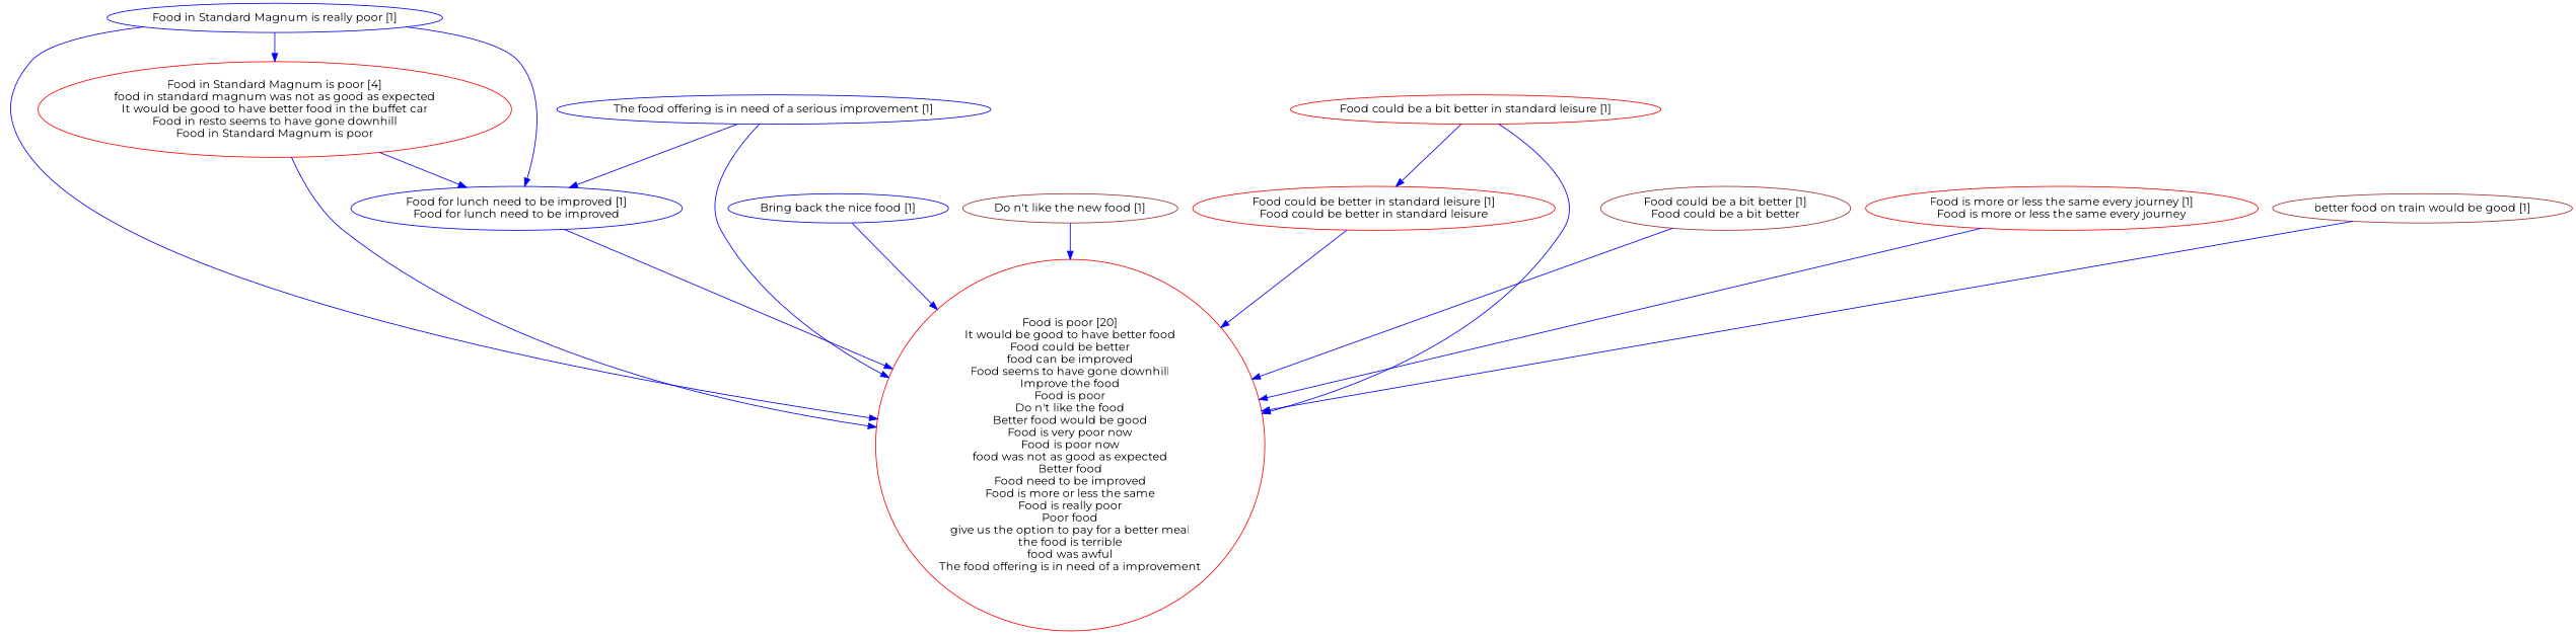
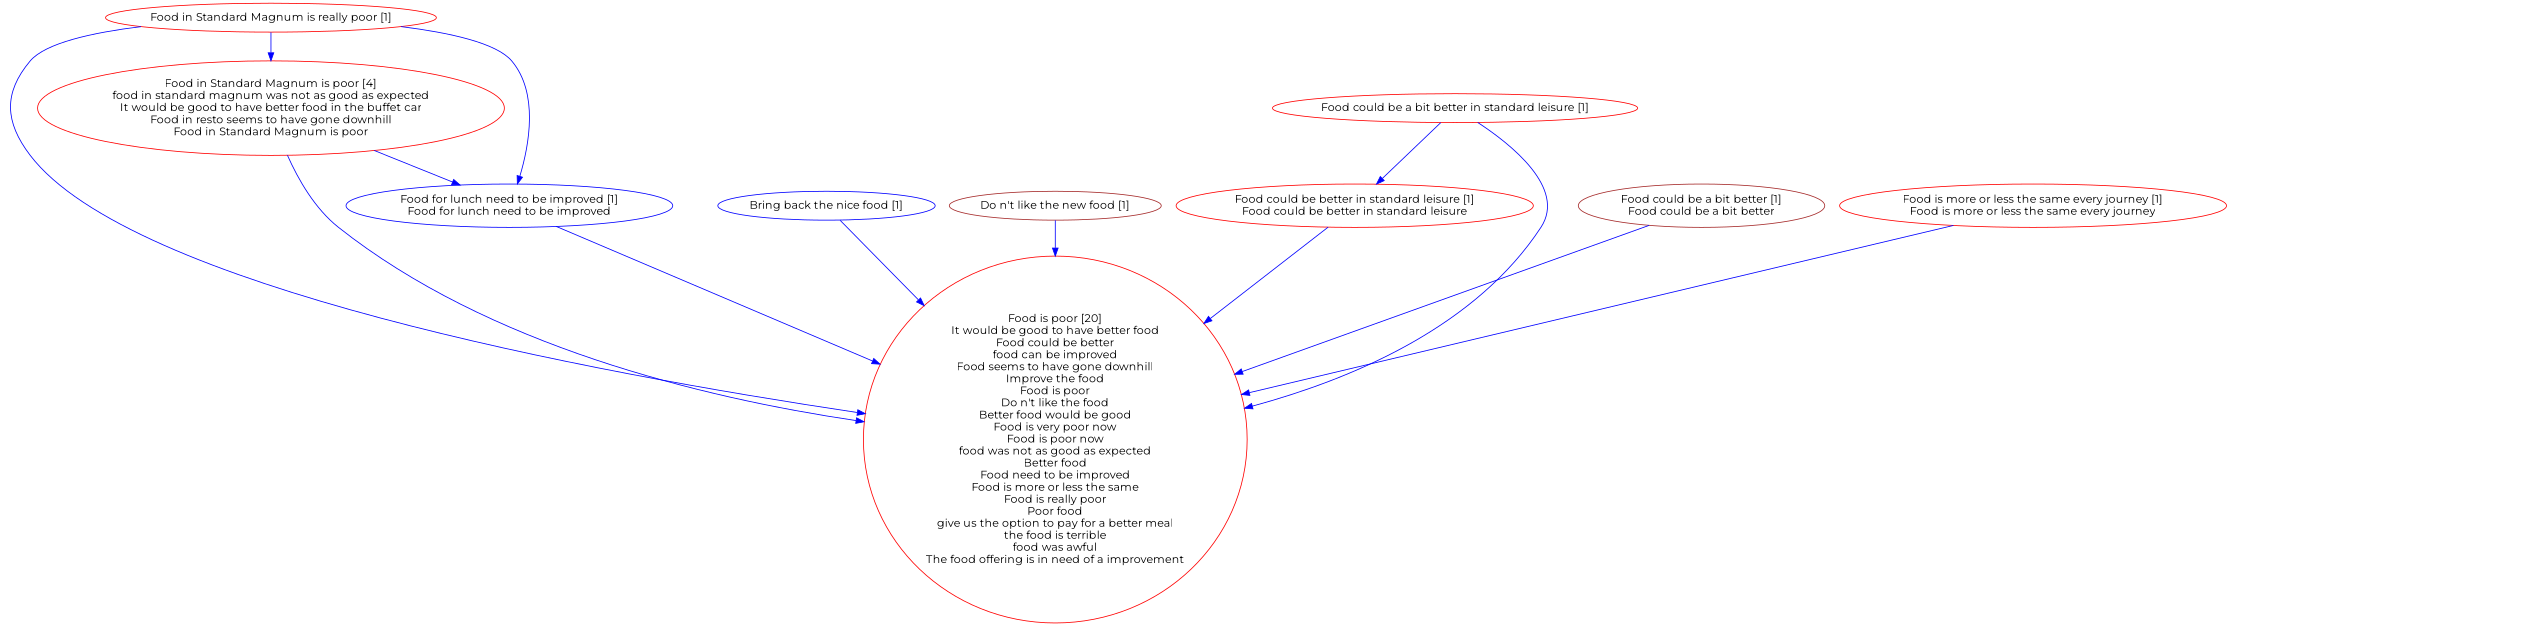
  digraph {
    fontname=Montserrat
    node [color=red fontname=Montserrat]
    edge [color=blue fontname=Montserrat]
    "Food in Standard Magnum is poor [4]\nfood in standard magnum was not as good as expected\nIt would be good to have better food in the buffet car\nFood in resto seems to have gone downhill\nFood in Standard Magnum is poor"
    "Food is poor [20]\nIt would be good to have better food\nFood could be better\nfood can be improved\nFood seems to have gone downhill\nImprove the food\nFood is poor\nDo n't like the food\nBetter food would be good\nFood is very poor now\nFood is poor now\nfood was not as good as expected\nBetter food\nFood need to be improved\nFood is more or less the same\nFood is really poor\nPoor food\ngive us the option to pay for a better meal\nthe food is terrible\nfood was awful\nThe food offering is in need of a improvement"
    "Food for lunch need to be improved [1]\nFood for lunch need to be improved" [color=blue]
    "Bring back the nice food [1]" [color=blue]
    "Do n't like the new food [1]" [color=brown]
    "Food could be a bit better in standard leisure [1]"
    "Food could be better in standard leisure [1]\nFood could be better in standard leisure"
    "Food could be a bit better [1]\nFood could be a bit better" [color=brown]
-   "Food in Standard Magnum is really poor [1]" [color=blue]
+   "Food in Standard Magnum is really poor [1]"
    "Food is more or less the same every journey [1]\nFood is more or less the same every journey"
-   "The food offering is in need of a serious improvement [1]" [color=blue]
-   "better food on train would be good [1]" [color=brown]
    "Food in Standard Magnum is poor [4]\nfood in standard magnum was not as good as expected\nIt would be good to have better food in the buffet car\nFood in resto seems to have gone downhill\nFood in Standard Magnum is poor" -> "Food is poor [20]\nIt would be good to have better food\nFood could be better\nfood can be improved\nFood seems to have gone downhill\nImprove the food\nFood is poor\nDo n't like the food\nBetter food would be good\nFood is very poor now\nFood is poor now\nfood was not as good as expected\nBetter food\nFood need to be improved\nFood is more or less the same\nFood is really poor\nPoor food\ngive us the option to pay for a better meal\nthe food is terrible\nfood was awful\nThe food offering is in need of a improvement"
    "Food in Standard Magnum is poor [4]\nfood in standard magnum was not as good as expected\nIt would be good to have better food in the buffet car\nFood in resto seems to have gone downhill\nFood in Standard Magnum is poor" -> "Food for lunch need to be improved [1]\nFood for lunch need to be improved"
    "Food for lunch need to be improved [1]\nFood for lunch need to be improved" -> "Food is poor [20]\nIt would be good to have better food\nFood could be better\nfood can be improved\nFood seems to have gone downhill\nImprove the food\nFood is poor\nDo n't like the food\nBetter food would be good\nFood is very poor now\nFood is poor now\nfood was not as good as expected\nBetter food\nFood need to be improved\nFood is more or less the same\nFood is really poor\nPoor food\ngive us the option to pay for a better meal\nthe food is terrible\nfood was awful\nThe food offering is in need of a improvement"
    "Bring back the nice food [1]" -> "Food is poor [20]\nIt would be good to have better food\nFood could be better\nfood can be improved\nFood seems to have gone downhill\nImprove the food\nFood is poor\nDo n't like the food\nBetter food would be good\nFood is very poor now\nFood is poor now\nfood was not as good as expected\nBetter food\nFood need to be improved\nFood is more or less the same\nFood is really poor\nPoor food\ngive us the option to pay for a better meal\nthe food is terrible\nfood was awful\nThe food offering is in need of a improvement"
    "Do n't like the new food [1]" -> "Food is poor [20]\nIt would be good to have better food\nFood could be better\nfood can be improved\nFood seems to have gone downhill\nImprove the food\nFood is poor\nDo n't like the food\nBetter food would be good\nFood is very poor now\nFood is poor now\nfood was not as good as expected\nBetter food\nFood need to be improved\nFood is more or less the same\nFood is really poor\nPoor food\ngive us the option to pay for a better meal\nthe food is terrible\nfood was awful\nThe food offering is in need of a improvement"
    "Food could be a bit better in standard leisure [1]" -> "Food is poor [20]\nIt would be good to have better food\nFood could be better\nfood can be improved\nFood seems to have gone downhill\nImprove the food\nFood is poor\nDo n't like the food\nBetter food would be good\nFood is very poor now\nFood is poor now\nfood was not as good as expected\nBetter food\nFood need to be improved\nFood is more or less the same\nFood is really poor\nPoor food\ngive us the option to pay for a better meal\nthe food is terrible\nfood was awful\nThe food offering is in need of a improvement"
    "Food could be a bit better in standard leisure [1]" -> "Food could be better in standard leisure [1]\nFood could be better in standard leisure"
    "Food could be better in standard leisure [1]\nFood could be better in standard leisure" -> "Food is poor [20]\nIt would be good to have better food\nFood could be better\nfood can be improved\nFood seems to have gone downhill\nImprove the food\nFood is poor\nDo n't like the food\nBetter food would be good\nFood is very poor now\nFood is poor now\nfood was not as good as expected\nBetter food\nFood need to be improved\nFood is more or less the same\nFood is really poor\nPoor food\ngive us the option to pay for a better meal\nthe food is terrible\nfood was awful\nThe food offering is in need of a improvement"
    "Food could be a bit better [1]\nFood could be a bit better" -> "Food is poor [20]\nIt would be good to have better food\nFood could be better\nfood can be improved\nFood seems to have gone downhill\nImprove the food\nFood is poor\nDo n't like the food\nBetter food would be good\nFood is very poor now\nFood is poor now\nfood was not as good as expected\nBetter food\nFood need to be improved\nFood is more or less the same\nFood is really poor\nPoor food\ngive us the option to pay for a better meal\nthe food is terrible\nfood was awful\nThe food offering is in need of a improvement"
    "Food in Standard Magnum is really poor [1]" -> "Food in Standard Magnum is poor [4]\nfood in standard magnum was not as good as expected\nIt would be good to have better food in the buffet car\nFood in resto seems to have gone downhill\nFood in Standard Magnum is poor"
    "Food in Standard Magnum is really poor [1]" -> "Food is poor [20]\nIt would be good to have better food\nFood could be better\nfood can be improved\nFood seems to have gone downhill\nImprove the food\nFood is poor\nDo n't like the food\nBetter food would be good\nFood is very poor now\nFood is poor now\nfood was not as good as expected\nBetter food\nFood need to be improved\nFood is more or less the same\nFood is really poor\nPoor food\ngive us the option to pay for a better meal\nthe food is terrible\nfood was awful\nThe food offering is in need of a improvement"
    "Food in Standard Magnum is really poor [1]" -> "Food for lunch need to be improved [1]\nFood for lunch need to be improved"
    "Food is more or less the same every journey [1]\nFood is more or less the same every journey" -> "Food is poor [20]\nIt would be good to have better food\nFood could be better\nfood can be improved\nFood seems to have gone downhill\nImprove the food\nFood is poor\nDo n't like the food\nBetter food would be good\nFood is very poor now\nFood is poor now\nfood was not as good as expected\nBetter food\nFood need to be improved\nFood is more or less the same\nFood is really poor\nPoor food\ngive us the option to pay for a better meal\nthe food is terrible\nfood was awful\nThe food offering is in need of a improvement"
-   "The food offering is in need of a serious improvement [1]" -> "Food is poor [20]\nIt would be good to have better food\nFood could be better\nfood can be improved\nFood seems to have gone downhill\nImprove the food\nFood is poor\nDo n't like the food\nBetter food would be good\nFood is very poor now\nFood is poor now\nfood was not as good as expected\nBetter food\nFood need to be improved\nFood is more or less the same\nFood is really poor\nPoor food\ngive us the option to pay for a better meal\nthe food is terrible\nfood was awful\nThe food offering is in need of a improvement"
-   "The food offering is in need of a serious improvement [1]" -> "Food for lunch need to be improved [1]\nFood for lunch need to be improved"
-   "better food on train would be good [1]" -> "Food is poor [20]\nIt would be good to have better food\nFood could be better\nfood can be improved\nFood seems to have gone downhill\nImprove the food\nFood is poor\nDo n't like the food\nBetter food would be good\nFood is very poor now\nFood is poor now\nfood was not as good as expected\nBetter food\nFood need to be improved\nFood is more or less the same\nFood is really poor\nPoor food\ngive us the option to pay for a better meal\nthe food is terrible\nfood was awful\nThe food offering is in need of a improvement"
  }
